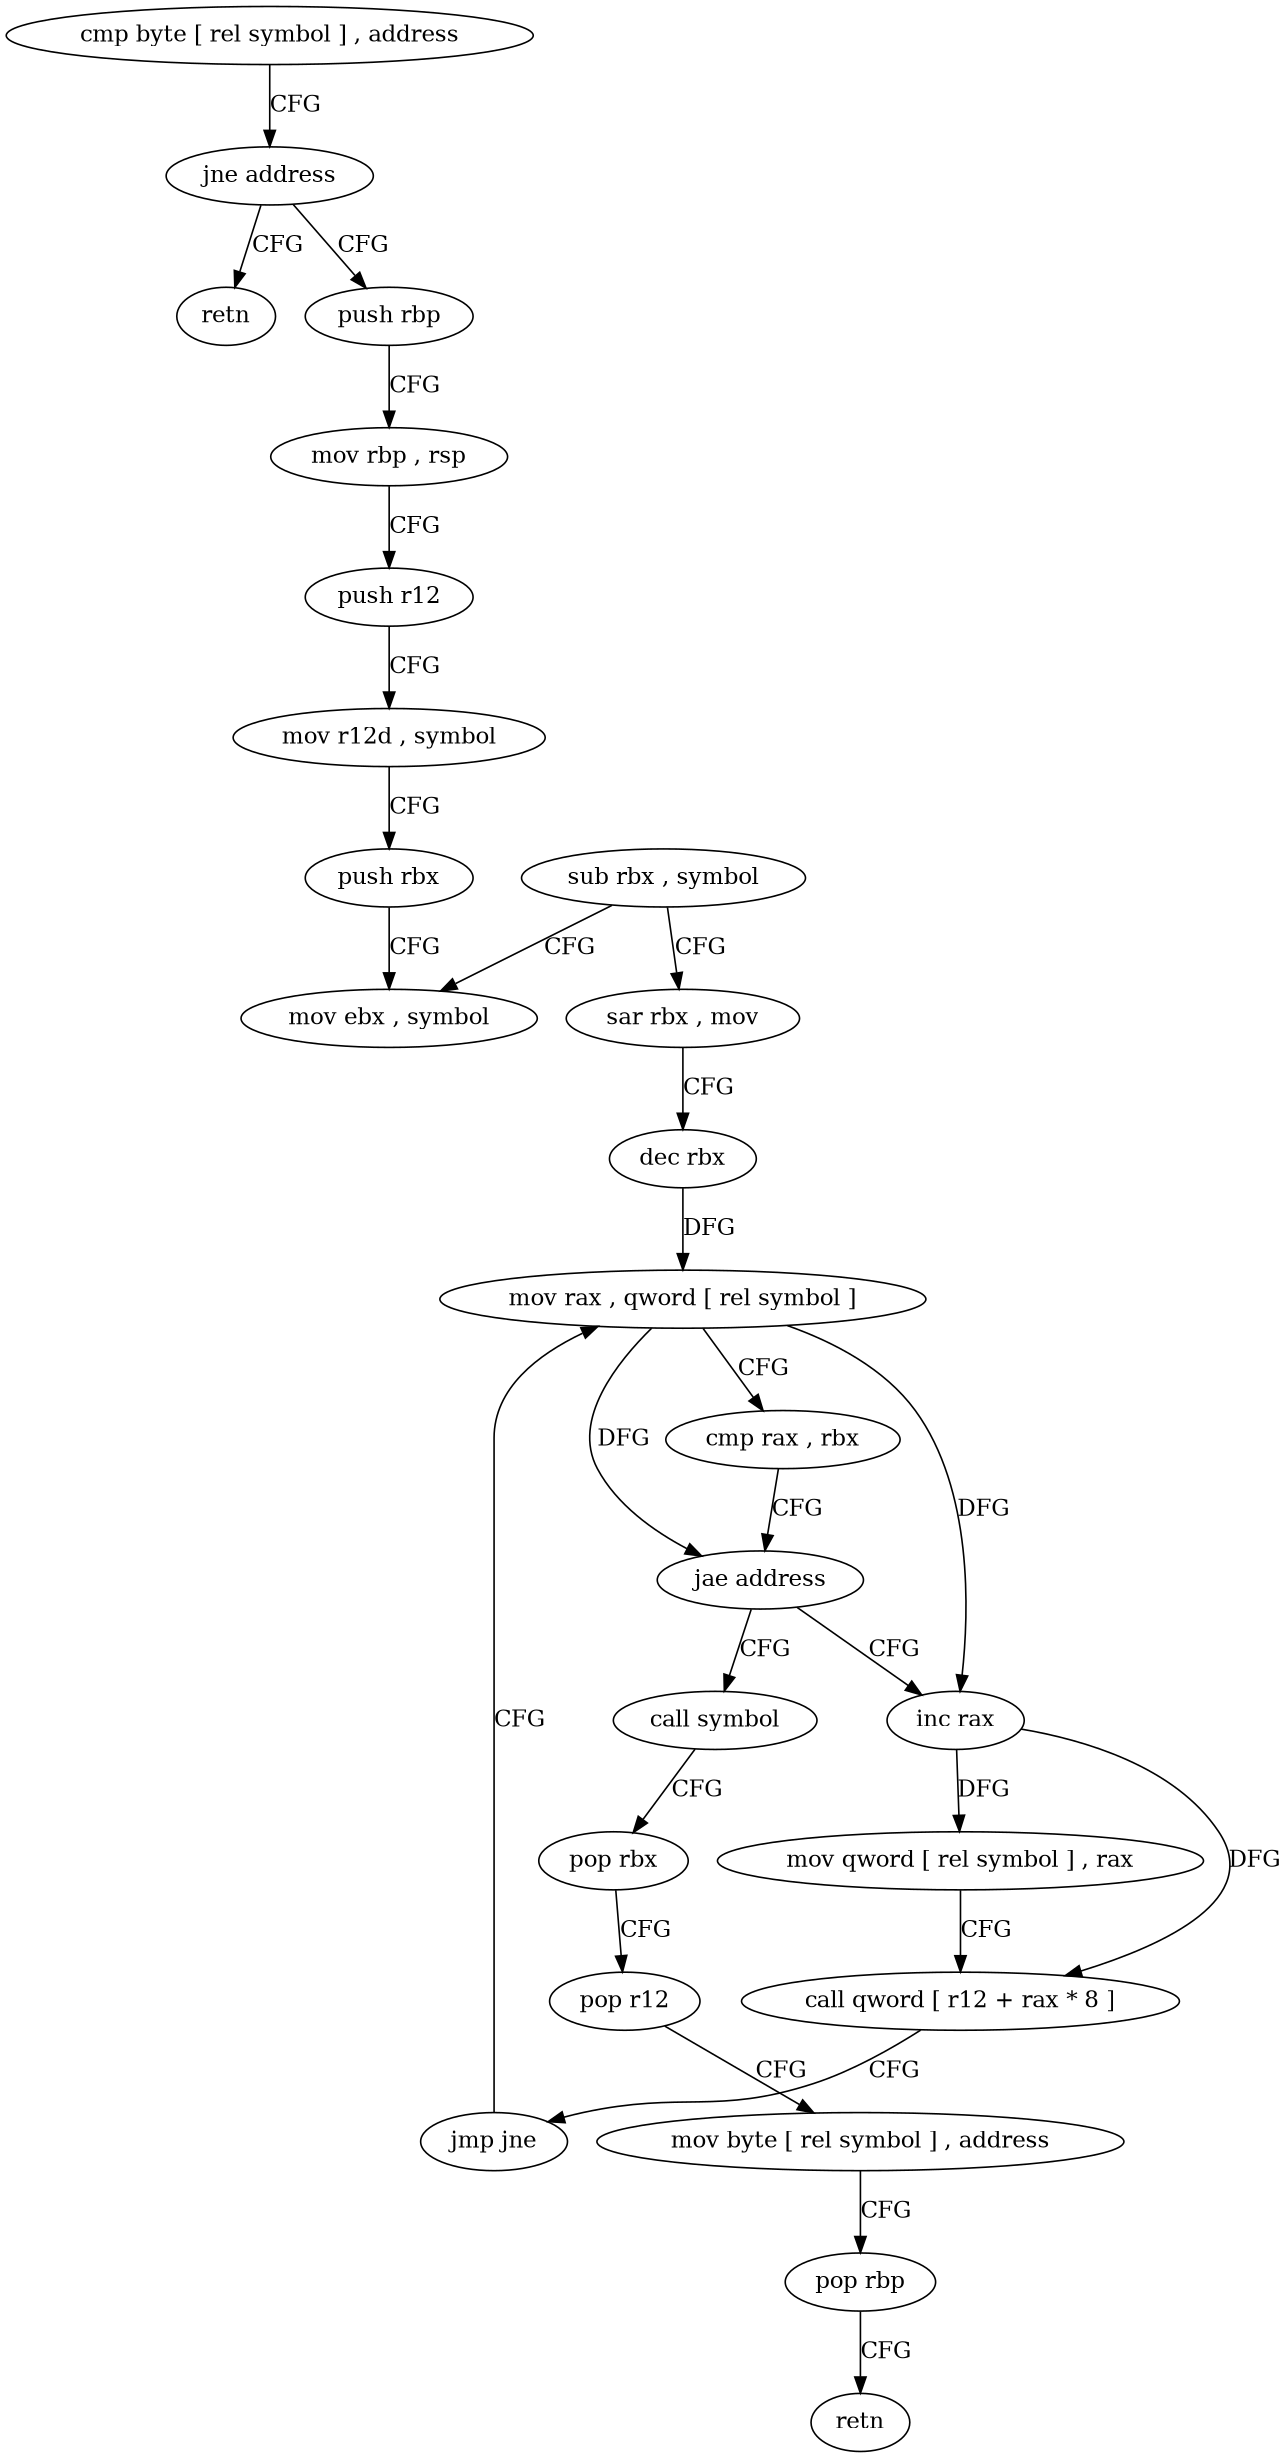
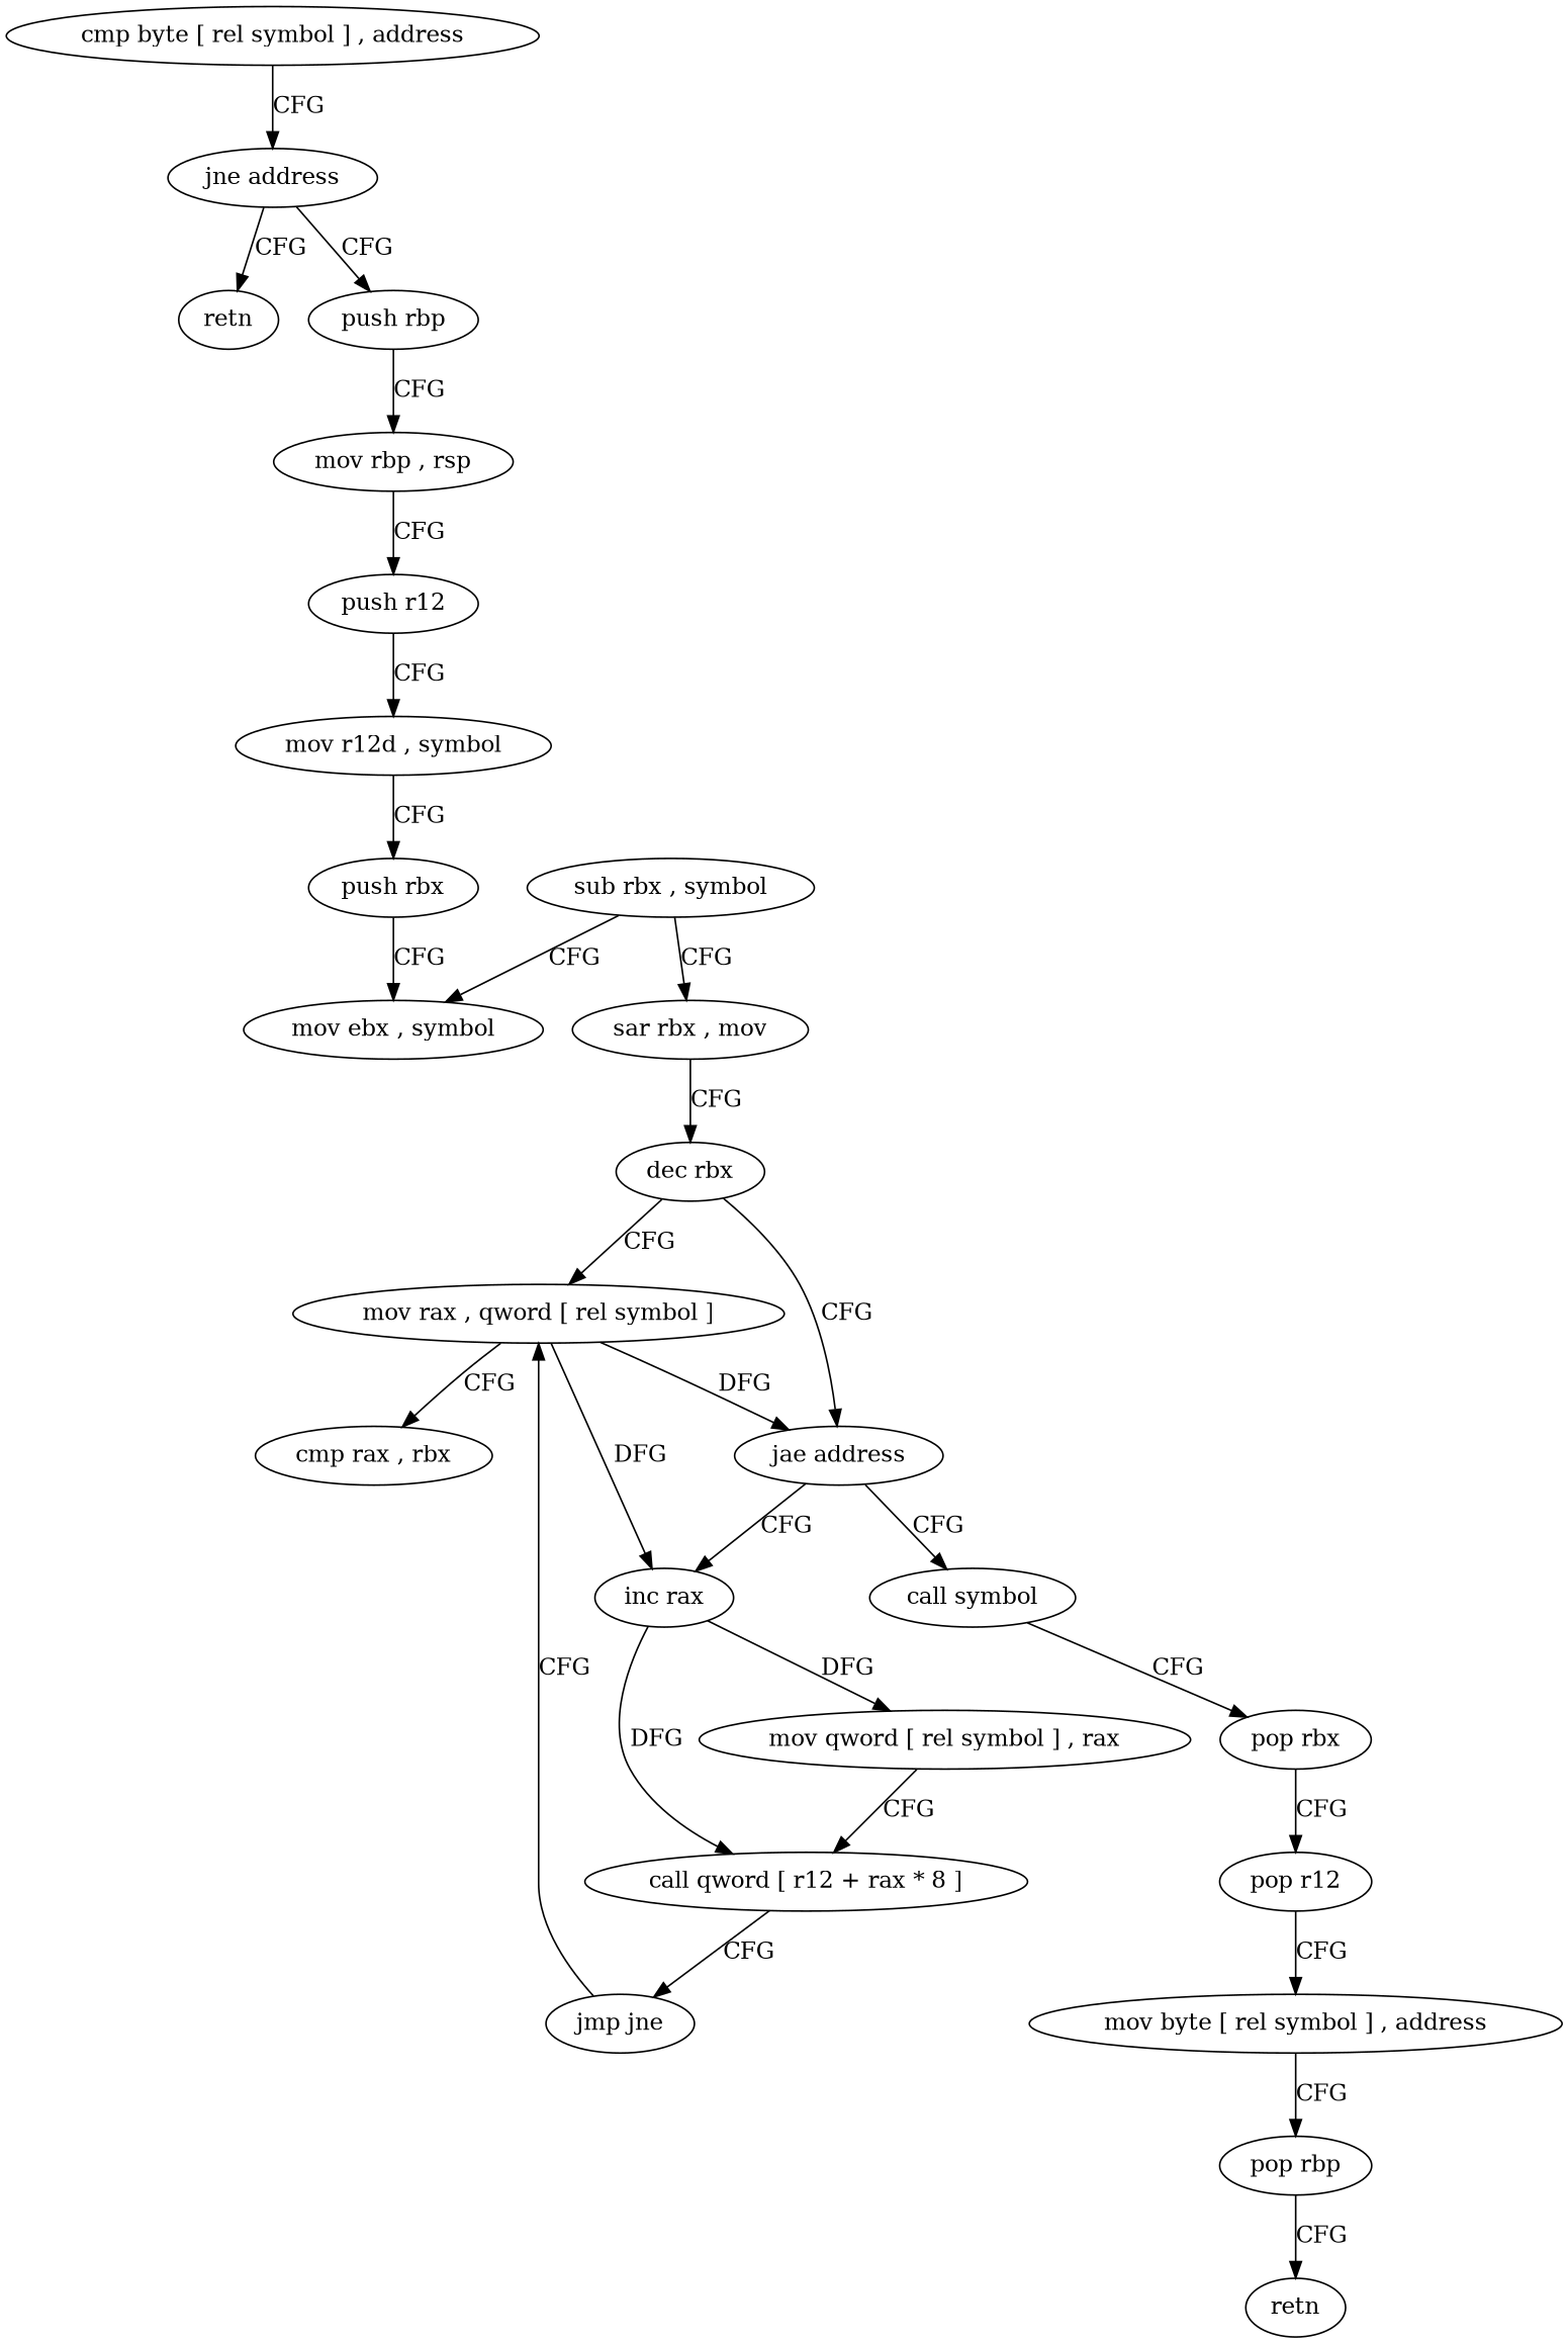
  digraph {
    n1 [label="cmp byte [ rel symbol ] , address"]
    n2 [label="jne address"]
    n3 [label=retn]
    n4 [label="push rbp"]
    n5 [label="mov rbp , rsp"]
    n6 [label="push r12"]
    n7 [label="mov r12d , symbol"]
    n8 [label="push rbx"]
    n9 [label="mov ebx , symbol"]
    n10 [label="sub rbx , symbol"]
    n11 [label="sar rbx , mov"]
    n12 [label="dec rbx"]
    n13 [label="mov rax , qword [ rel symbol ]"]
    n14 [label="inc rax"]
    n15 [label="cmp rax , rbx"]
    n16 [label="jae address"]
    n17 [label="mov qword [ rel symbol ] , rax"]
    n18 [label="call qword [ r12 + rax * 8 ]"]
    n19 [label="call symbol"]
    n20 [label="pop rbx"]
    n21 [label="pop r12"]
    n22 [label="mov byte [ rel symbol ] , address"]
    n23 [label="pop rbp"]
    n24 [label=retn]
    n25 [label="jmp jne"]
    n1 -> n2 [label=CFG]
    n2 -> n3 [label=CFG]
    n2 -> n4 [label=CFG]
    n4 -> n5 [label=CFG]
    n5 -> n6 [label=CFG]
    n6 -> n7 [label=CFG]
    n7 -> n8 [label=CFG]
    n8 -> n9 [label=CFG]
    n10 -> n9 [label=CFG]
    n10 -> n11 [label=CFG]
    n11 -> n12 [label=CFG]
-   n12 -> n13 [label=DFG]
+   n12 -> n13 [label=CFG]
    n13 -> n14 [label=DFG]
    n13 -> n15 [label=CFG]
    n13 -> n16 [label=DFG]
    n14 -> n17 [label=DFG]
    n14 -> n18 [label=DFG]
-   n15 -> n16 [label=CFG]
+   n12 -> n16 [label=CFG]
    n16 -> n14 [label=CFG]
    n16 -> n19 [label=CFG]
    n17 -> n18 [label=CFG]
    n18 -> n25 [label=CFG]
    n19 -> n20 [label=CFG]
    n20 -> n21 [label=CFG]
    n21 -> n22 [label=CFG]
    n22 -> n23 [label=CFG]
    n23 -> n24 [label=CFG]
    n25 -> n13 [label=CFG]
  }
